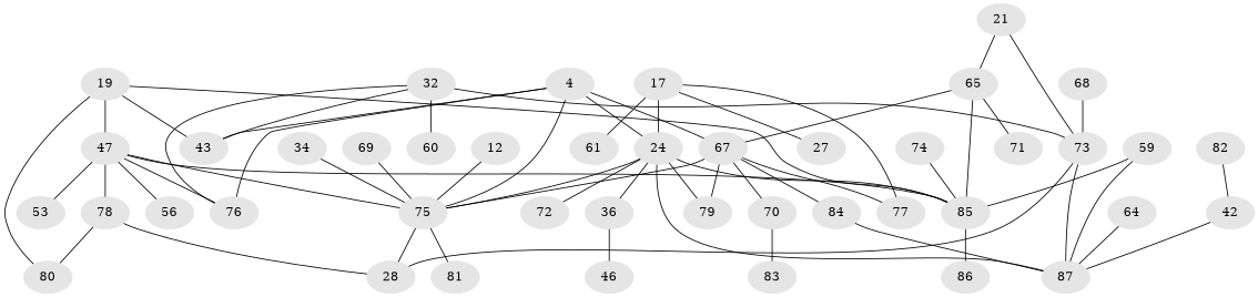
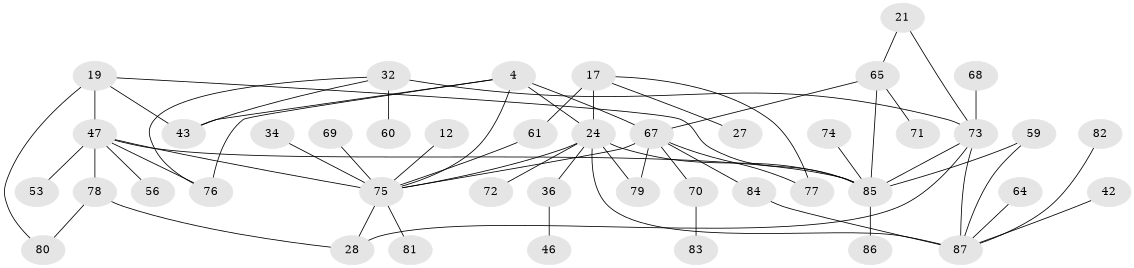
  graph {
    node [color=gray90 style=filled]
    24 [super="+13"]
    75 [super="+23+57+51"]
    85 [super="+44+45+54+58+63"]
    36
    72
    79
    87 [super="+40+35"]
    4
    43 [super="+14+41"]
    67 [super="+49+55"]
    76 [super="+1"]
    77
    70
    84
    n15 [label=28 super="+50+62"]
    81
    12
    17
    61 [super="+38"]
    27
    19
    47 [super="+8+22+31"]
    80
    78 [super="+25+37"]
    53
    56
    86
    21
    65
    73 [super="+66"]
    71
    46
    32 [super="+18"]
    60
    34
    42
    59 [super="+52"]
    64
    83
    68
    69
    74
    82
    24 -- 75
    24 -- 85 [weight=2]
    24 -- 36
    24 -- 72
    24 -- 79
    24 -- 87 [weight=2]
    75 -- n15
    75 -- 81
    85 -- 86
    36 -- 46
    4 -- 24
    4 -- 75
    4 -- 43
    4 -- 67 [weight=2]
    4 -- 76
    67 -- 75 [weight=2]
    67 -- 79
    67 -- 77
    67 -- 70
    67 -- 84
    70 -- 83
    84 -- 87
    12 -- 75
    17 -- 24 [weight=2]
    17 -- 77
    17 -- 61
    17 -- 27
+   61 -- 75
    19 -- 85
    19 -- 43
    19 -- 47 [weight=2]
    19 -- 80
    47 -- 75 [weight=4]
    47 -- 85
    47 -- 76
    47 -- 78 [weight=2]
    47 -- 53
    47 -- 56
    78 -- n15
    78 -- 80
    21 -- 65
    21 -- 73
    65 -- 85
    65 -- 67
    65 -- 71
+   73 -- 85 [weight=2]
    73 -- 87
    73 -- n15
    32 -- 43
    32 -- 76
    32 -- 73 [weight=2]
    32 -- 60
    34 -- 75
    42 -- 87
    59 -- 85
    59 -- 87
    64 -- 87
    68 -- 73
    69 -- 75
    74 -- 85
-   82 -- 42
+   82 -- 87
  }
